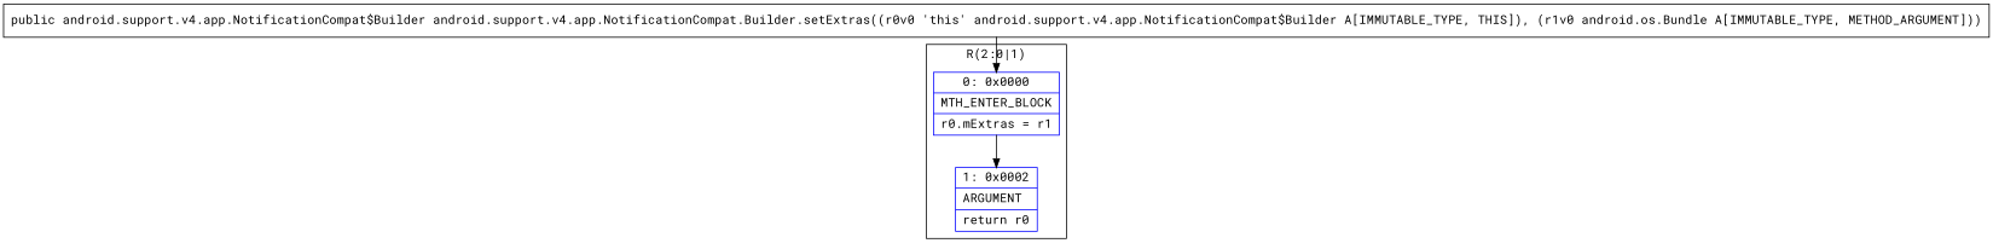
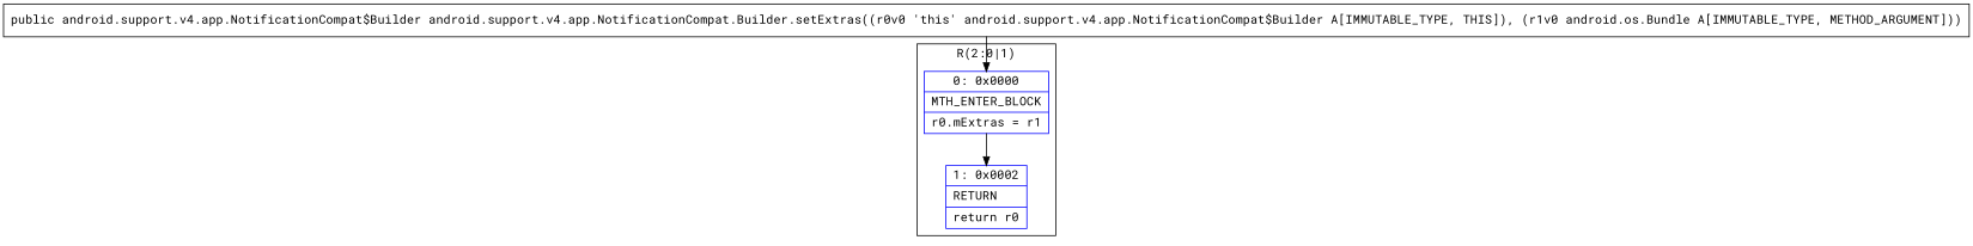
  digraph {
    fontname="Roboto Mono"
    node [color=blue shape=record fontname="Roboto Mono"]
    edge [fontname="Roboto Mono"]
    n1 [label="{0\:\ 0x0000|MTH_ENTER_BLOCK\l|r0.mExtras = r1\l}"]
-   n2 [label="{1\:\ 0x0002|ARGUMENT\l|return r0\l}"]
+   n2 [label="{1\:\ 0x0002|RETURN\l|return r0\l}"]
    n3 [label="{public android.support.v4.app.NotificationCompat$Builder android.support.v4.app.NotificationCompat.Builder.setExtras((r0v0 'this' android.support.v4.app.NotificationCompat$Builder A[IMMUTABLE_TYPE, THIS]), (r1v0 android.os.Bundle A[IMMUTABLE_TYPE, METHOD_ARGUMENT])) }" color=""]
    subgraph cluster_1 {
      label="R(2:0|1)"
      n1
      n2
    }
    n1 -> n2
    n3 -> n1
  }
